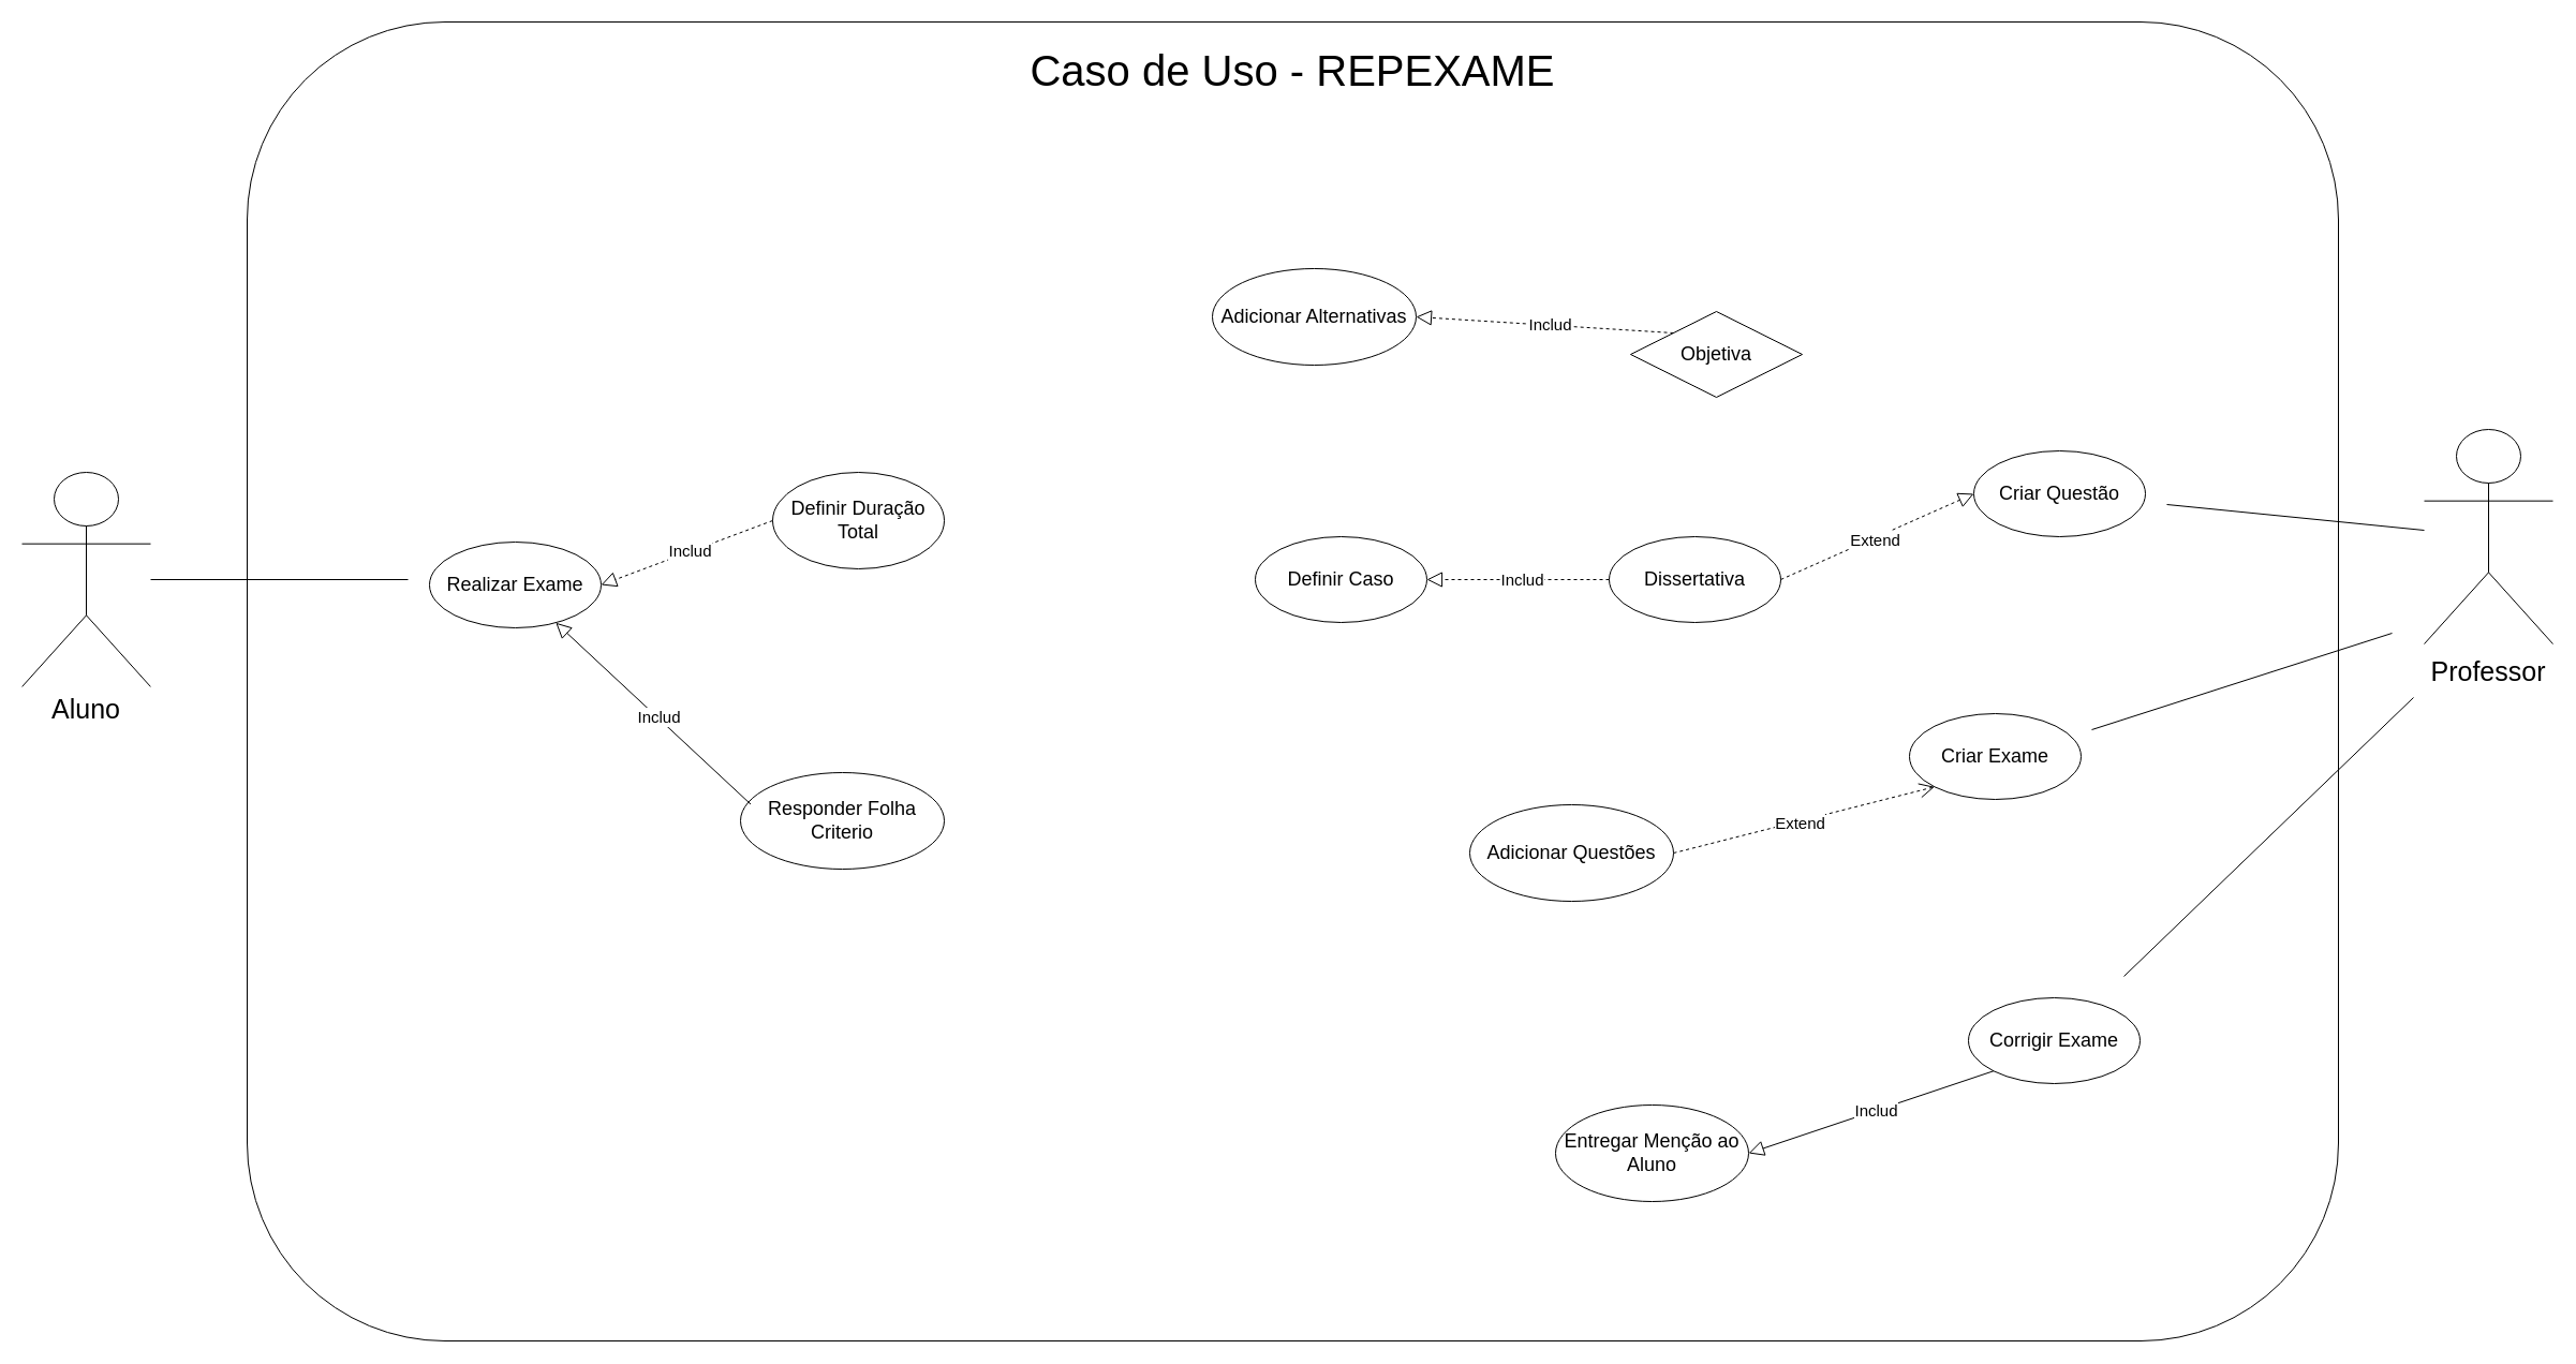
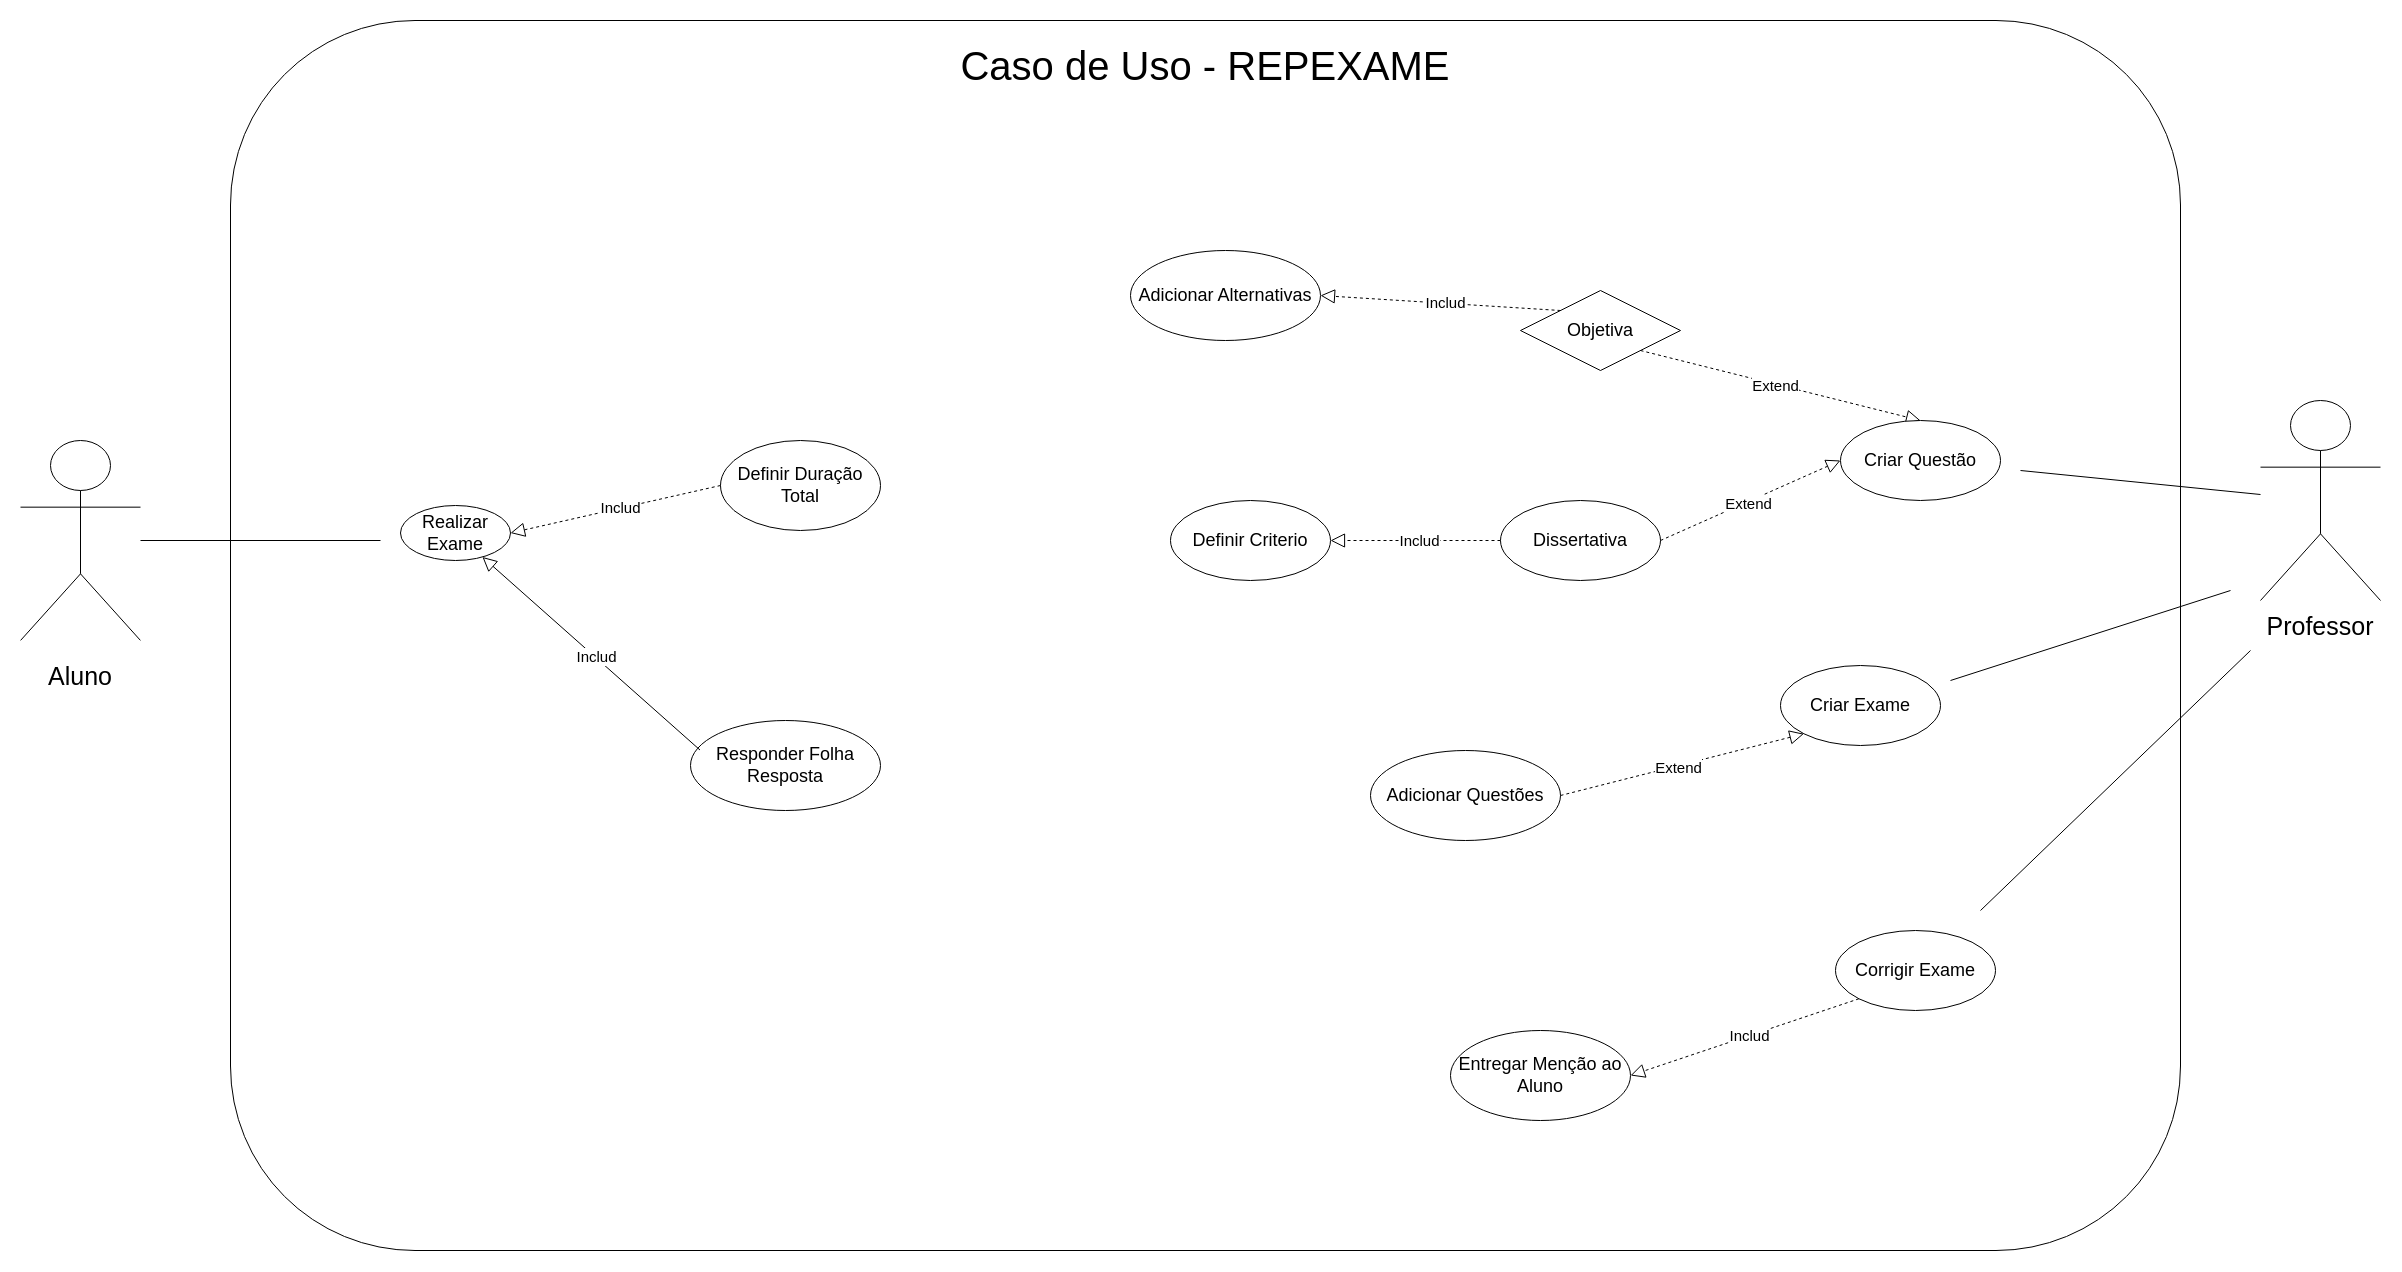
  <mxCell id="0" />
  <mxCell id="1" parent="0" />
  <mxCell id="2" value="" style="rounded=1;whiteSpace=wrap;html=1;movable=0;resizable=0;rotatable=0;deletable=0;editable=0;locked=1;connectable=0;" parent="1" vertex="1"><mxGeometry x="230" y="20" width="1950" height="1230" as="geometry" /></mxCell>
  <mxCell id="3" value="Caso de Uso - REPEXAME" style="text;html=1;align=center;verticalAlign=middle;whiteSpace=wrap;rounded=0;fontSize=40;" parent="1" vertex="1"><mxGeometry x="845" y="50" width="720" height="30" as="geometry" /></mxCell>
  <mxCell id="4" value="Actor" style="shape=umlActor;verticalLabelPosition=bottom;verticalAlign=top;html=1;outlineConnect=0;" parent="1" vertex="1"><mxGeometry x="2260" y="400" width="120" height="200" as="geometry" /></mxCell>
  <mxCell id="5" value="Actor" style="shape=umlActor;verticalLabelPosition=bottom;verticalAlign=top;html=1;outlineConnect=0;" parent="1" vertex="1"><mxGeometry x="20" y="440" width="120" height="200" as="geometry" /></mxCell>
  <mxCell id="6" value="&lt;font style=&quot;font-size: 18px;&quot;&gt;Criar Exame&lt;/font&gt;" style="ellipse;whiteSpace=wrap;html=1;" parent="1" vertex="1"><mxGeometry x="1780" y="665" width="160" height="80" as="geometry" /></mxCell>
  <mxCell id="7" value="" style="endArrow=none;html=1;rounded=0;" parent="1" edge="1" target="4"><mxGeometry width="50" height="50" relative="1" as="geometry"><mxPoint x="2020" y="470" as="sourcePoint" /><mxPoint x="2240" y="550" as="targetPoint" /></mxGeometry></mxCell>
+ <mxCell id="8" value="" style="endArrow=block;dashed=1;endFill=0;endSize=12;html=1;rounded=0;exitX=1;exitY=1;exitDx=0;exitDy=0;entryX=0.5;entryY=0;entryDx=0;entryDy=0;" parent="1" edge="1" target="23" source="19"><mxGeometry width="160" relative="1" as="geometry"><mxPoint x="2315" y="0" as="sourcePoint" /><mxPoint x="2300" y="150" as="targetPoint" /></mxGeometry></mxCell>
+ <mxCell id="9" value="Extend" style="edgeLabel;html=1;align=center;verticalAlign=middle;resizable=0;points=[];fontSize=15;" parent="8" vertex="1" connectable="0"><mxGeometry x="-0.039" y="-1" relative="1" as="geometry"><mxPoint as="offset" /></mxGeometry></mxCell>
  <mxCell id="10" value="" style="endArrow=block;dashed=1;endFill=0;endSize=12;html=1;rounded=0;exitX=0;exitY=0;exitDx=0;exitDy=0;entryX=1;entryY=0.5;entryDx=0;entryDy=0;" parent="1" edge="1" target="24" source="19"><mxGeometry width="160" relative="1" as="geometry"><mxPoint x="2090" y="-80" as="sourcePoint" /><mxPoint x="2200" y="20" as="targetPoint" /></mxGeometry></mxCell>
  <mxCell id="11" value="Includ" style="edgeLabel;html=1;align=center;verticalAlign=middle;resizable=0;points=[];fontSize=15;" parent="10" vertex="1" connectable="0"><mxGeometry x="-0.039" y="-1" relative="1" as="geometry"><mxPoint as="offset" /></mxGeometry></mxCell>
  <mxCell id="12" value="" style="rounded=0;whiteSpace=wrap;html=1;strokeColor=none;" parent="1" vertex="1"><mxGeometry x="2260" y="605" width="120" height="60" as="geometry" /></mxCell>
  <mxCell id="13" value="&lt;font style=&quot;font-size: 25px;&quot;&gt;Professor&lt;/font&gt;" style="text;html=1;align=center;verticalAlign=middle;whiteSpace=wrap;rounded=0;" parent="1" vertex="1"><mxGeometry x="2290" y="610" width="60" height="30" as="geometry" /></mxCell>
  <mxCell id="14" value="" style="rounded=0;whiteSpace=wrap;html=1;strokeColor=none;" parent="1" vertex="1"><mxGeometry x="20" y="640" width="120" height="60" as="geometry" /></mxCell>
- <mxCell id="15" value="&lt;span style=&quot;font-size: 25px;&quot;&gt;Aluno&lt;/span&gt;" style="text;html=1;align=center;verticalAlign=middle;whiteSpace=wrap;rounded=0;" parent="1" vertex="1"><mxGeometry x="50" y="645" width="60" height="30" as="geometry" /></mxCell>
- <mxCell id="16" value="&lt;font style=&quot;font-size: 18px;&quot;&gt;Realizar Exame&lt;/font&gt;" style="ellipse;whiteSpace=wrap;html=1;" parent="1" vertex="1"><mxGeometry x="400" y="505" width="160" height="80" as="geometry" /></mxCell>
+ <mxCell id="15" value="&lt;span style=&quot;font-size: 25px;&quot;&gt;Aluno&lt;/span&gt;" style="text;html=1;align=center;verticalAlign=middle;whiteSpace=wrap;rounded=0;" parent="1" vertex="1"><mxGeometry x="50" y="660" width="60" height="30" as="geometry" /></mxCell>
+ <mxCell id="16" value="&lt;font style=&quot;font-size: 18px;&quot;&gt;Realizar Exame&lt;/font&gt;" style="ellipse;whiteSpace=wrap;html=1;" parent="1" vertex="1"><mxGeometry x="400" y="505" width="110" height="55" as="geometry" /></mxCell>
  <mxCell id="17" value="&lt;font style=&quot;font-size: 18px;&quot;&gt;Adicionar Questões&lt;/font&gt;" style="ellipse;whiteSpace=wrap;html=1;" parent="1" vertex="1"><mxGeometry x="1370" y="750" width="190" height="90" as="geometry" /></mxCell>
  <mxCell id="18" value="&lt;font style=&quot;font-size: 18px;&quot;&gt;Dissertativa&lt;/font&gt;" style="ellipse;whiteSpace=wrap;html=1;" parent="1" vertex="1"><mxGeometry x="1500" y="500" width="160" height="80" as="geometry" /></mxCell>
  <mxCell id="19" value="&lt;font style=&quot;font-size: 18px;&quot;&gt;Objetiva&lt;/font&gt;" style="rhombus;whiteSpace=wrap;html=1;" parent="1" vertex="1"><mxGeometry x="1520" y="290" width="160" height="80" as="geometry" /></mxCell>
  <mxCell id="20" value="&lt;font style=&quot;font-size: 18px;&quot;&gt;Corrigir Exame&lt;/font&gt;" style="ellipse;whiteSpace=wrap;html=1;" parent="1" vertex="1"><mxGeometry x="1835" y="930" width="160" height="80" as="geometry" /></mxCell>
- <mxCell id="21" value="&lt;font style=&quot;font-size: 18px;&quot;&gt;Definir Caso&lt;/font&gt;" style="ellipse;whiteSpace=wrap;html=1;" parent="1" vertex="1"><mxGeometry x="1170" y="500" width="160" height="80" as="geometry" /></mxCell>
- <mxCell id="22" value="&lt;font style=&quot;font-size: 18px;&quot;&gt;Responder Folha Criterio&lt;/font&gt;" style="ellipse;whiteSpace=wrap;html=1;" parent="1" vertex="1"><mxGeometry x="690" y="720" width="190" height="90" as="geometry" /></mxCell>
+ <mxCell id="21" value="&lt;font style=&quot;font-size: 18px;&quot;&gt;Definir Criterio&lt;/font&gt;" style="ellipse;whiteSpace=wrap;html=1;" parent="1" vertex="1"><mxGeometry x="1170" y="500" width="160" height="80" as="geometry" /></mxCell>
+ <mxCell id="22" value="&lt;font style=&quot;font-size: 18px;&quot;&gt;Responder Folha Resposta&lt;/font&gt;" style="ellipse;whiteSpace=wrap;html=1;" parent="1" vertex="1"><mxGeometry x="690" y="720" width="190" height="90" as="geometry" /></mxCell>
  <mxCell id="23" value="&lt;font style=&quot;font-size: 18px;&quot;&gt;Criar Questão&lt;/font&gt;" style="ellipse;whiteSpace=wrap;html=1;" parent="1" vertex="1"><mxGeometry x="1840" y="420" width="160" height="80" as="geometry" /></mxCell>
  <mxCell id="24" value="&lt;font style=&quot;font-size: 18px;&quot;&gt;Adicionar Alternativas&lt;/font&gt;" style="ellipse;whiteSpace=wrap;html=1;" parent="1" vertex="1"><mxGeometry x="1130" y="250" width="190" height="90" as="geometry" /></mxCell>
  <mxCell id="25" value="&lt;font style=&quot;font-size: 18px;&quot;&gt;Definir Duração Total&lt;/font&gt;" style="ellipse;whiteSpace=wrap;html=1;" parent="1" vertex="1"><mxGeometry x="720" y="440" width="160" height="90" as="geometry" /></mxCell>
  <mxCell id="26" value="&lt;span style=&quot;font-size: 18px;&quot;&gt;Entregar Menção ao Aluno&lt;/span&gt;" style="ellipse;whiteSpace=wrap;html=1;" parent="1" vertex="1"><mxGeometry x="1450" y="1030" width="180" height="90" as="geometry" /></mxCell>
  <mxCell id="27" value="" style="endArrow=block;dashed=1;endFill=0;endSize=12;html=1;rounded=0;exitX=0;exitY=0.5;exitDx=0;exitDy=0;" edge="1" parent="1" source="18" target="21"><mxGeometry width="160" relative="1" as="geometry"><mxPoint x="1913" y="202" as="sourcePoint" /><mxPoint x="1812" y="167" as="targetPoint" /></mxGeometry></mxCell>
  <mxCell id="28" value="Includ" style="edgeLabel;html=1;align=center;verticalAlign=middle;resizable=0;points=[];fontSize=15;" vertex="1" connectable="0" parent="27"><mxGeometry x="-0.039" y="-1" relative="1" as="geometry"><mxPoint as="offset" /></mxGeometry></mxCell>
  <mxCell id="29" value="" style="endArrow=block;dashed=1;endFill=0;endSize=12;html=1;rounded=0;exitX=1;exitY=0.5;exitDx=0;exitDy=0;entryX=0;entryY=0.5;entryDx=0;entryDy=0;" edge="1" parent="1" source="18" target="23"><mxGeometry width="160" relative="1" as="geometry"><mxPoint x="1970" y="270" as="sourcePoint" /><mxPoint x="1920" y="370" as="targetPoint" /></mxGeometry></mxCell>
  <mxCell id="30" value="Extend" style="edgeLabel;html=1;align=center;verticalAlign=middle;resizable=0;points=[];fontSize=15;" vertex="1" connectable="0" parent="29"><mxGeometry x="-0.039" y="-1" relative="1" as="geometry"><mxPoint as="offset" /></mxGeometry></mxCell>
  <mxCell id="31" value="" style="endArrow=none;html=1;rounded=0;" edge="1" parent="1"><mxGeometry width="50" height="50" relative="1" as="geometry"><mxPoint x="1950" y="680" as="sourcePoint" /><mxPoint x="2230" y="590" as="targetPoint" /></mxGeometry></mxCell>
- <mxCell id="32" value="" style="endArrow=open;dashed=1;endFill=0;endSize=12;html=1;rounded=0;exitX=1;exitY=0.5;exitDx=0;exitDy=0;entryX=0;entryY=1;entryDx=0;entryDy=0;" edge="1" parent="1" source="17" target="6"><mxGeometry width="160" relative="1" as="geometry"><mxPoint x="1670" y="450" as="sourcePoint" /><mxPoint x="1840" y="410" as="targetPoint" /></mxGeometry></mxCell>
+ <mxCell id="32" value="" style="endArrow=block;dashed=1;endFill=0;endSize=12;html=1;rounded=0;exitX=1;exitY=0.5;exitDx=0;exitDy=0;entryX=0;entryY=1;entryDx=0;entryDy=0;" edge="1" parent="1" source="17" target="6"><mxGeometry width="160" relative="1" as="geometry"><mxPoint x="1670" y="450" as="sourcePoint" /><mxPoint x="1840" y="410" as="targetPoint" /></mxGeometry></mxCell>
  <mxCell id="33" value="Extend" style="edgeLabel;html=1;align=center;verticalAlign=middle;resizable=0;points=[];fontSize=15;" vertex="1" connectable="0" parent="32"><mxGeometry x="-0.039" y="-1" relative="1" as="geometry"><mxPoint as="offset" /></mxGeometry></mxCell>
  <mxCell id="34" value="" style="endArrow=none;html=1;rounded=0;" edge="1" parent="1"><mxGeometry width="50" height="50" relative="1" as="geometry"><mxPoint x="1980" y="910" as="sourcePoint" /><mxPoint x="2250" y="650" as="targetPoint" /></mxGeometry></mxCell>
- <mxCell id="35" value="" style="endArrow=block;dashed=0;endFill=0;endSize=12;html=1;rounded=0;exitX=0;exitY=1;exitDx=0;exitDy=0;entryX=1;entryY=0.5;entryDx=0;entryDy=0;" edge="1" parent="1" source="20" target="26"><mxGeometry width="160" relative="1" as="geometry"><mxPoint x="1793" y="947" as="sourcePoint" /><mxPoint x="1590" y="920" as="targetPoint" /></mxGeometry></mxCell>
+ <mxCell id="35" value="" style="endArrow=block;dashed=1;endFill=0;endSize=12;html=1;rounded=0;exitX=0;exitY=1;exitDx=0;exitDy=0;entryX=1;entryY=0.5;entryDx=0;entryDy=0;" edge="1" parent="1" source="20" target="26"><mxGeometry width="160" relative="1" as="geometry"><mxPoint x="1793" y="947" as="sourcePoint" /><mxPoint x="1590" y="920" as="targetPoint" /></mxGeometry></mxCell>
  <mxCell id="36" value="Includ" style="edgeLabel;html=1;align=center;verticalAlign=middle;resizable=0;points=[];fontSize=15;" vertex="1" connectable="0" parent="35"><mxGeometry x="-0.039" y="-1" relative="1" as="geometry"><mxPoint as="offset" /></mxGeometry></mxCell>
  <mxCell id="37" value="" style="endArrow=none;html=1;rounded=0;" edge="1" parent="1" source="5"><mxGeometry width="50" height="50" relative="1" as="geometry"><mxPoint x="130" y="845" as="sourcePoint" /><mxPoint x="380" y="540" as="targetPoint" /></mxGeometry></mxCell>
  <mxCell id="38" value="" style="endArrow=block;dashed=1;endFill=0;endSize=12;html=1;rounded=0;exitX=0;exitY=0.5;exitDx=0;exitDy=0;entryX=1;entryY=0.5;entryDx=0;entryDy=0;" edge="1" parent="1" source="25" target="16"><mxGeometry width="160" relative="1" as="geometry"><mxPoint x="733" y="612" as="sourcePoint" /><mxPoint x="510" y="605" as="targetPoint" /></mxGeometry></mxCell>
  <mxCell id="39" value="Includ" style="edgeLabel;html=1;align=center;verticalAlign=middle;resizable=0;points=[];fontSize=15;" vertex="1" connectable="0" parent="38"><mxGeometry x="-0.039" y="-1" relative="1" as="geometry"><mxPoint as="offset" /></mxGeometry></mxCell>
  <mxCell id="40" value="" style="endArrow=block;dashed=0;endFill=0;endSize=12;html=1;rounded=0;exitX=0.05;exitY=0.328;exitDx=0;exitDy=0;exitPerimeter=0;" edge="1" parent="1" source="22" target="16"><mxGeometry width="160" relative="1" as="geometry"><mxPoint x="730" y="495" as="sourcePoint" /><mxPoint x="570" y="555" as="targetPoint" /></mxGeometry></mxCell>
  <mxCell id="41" value="Includ" style="edgeLabel;html=1;align=center;verticalAlign=middle;resizable=0;points=[];fontSize=15;" vertex="1" connectable="0" parent="40"><mxGeometry x="-0.039" y="-1" relative="1" as="geometry"><mxPoint as="offset" /></mxGeometry></mxCell>
